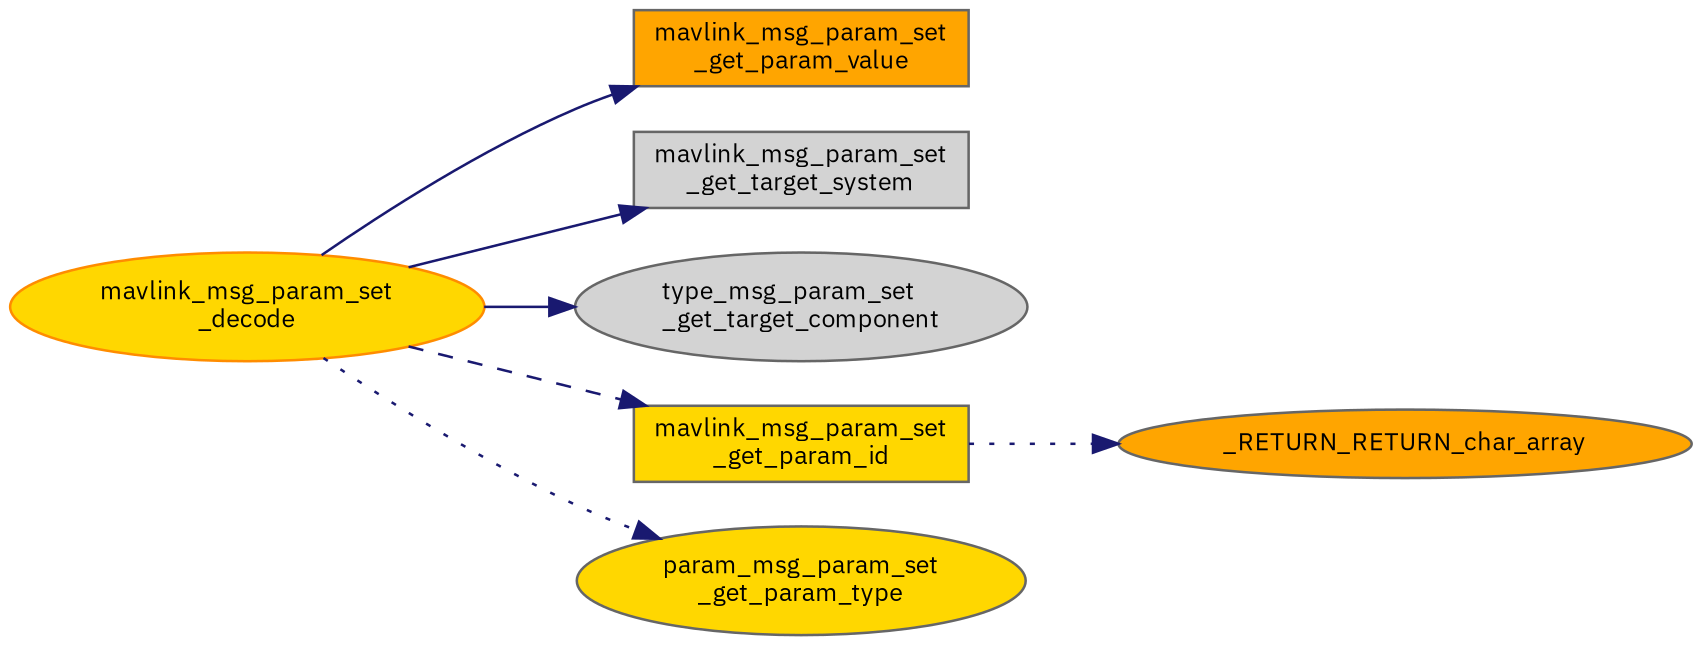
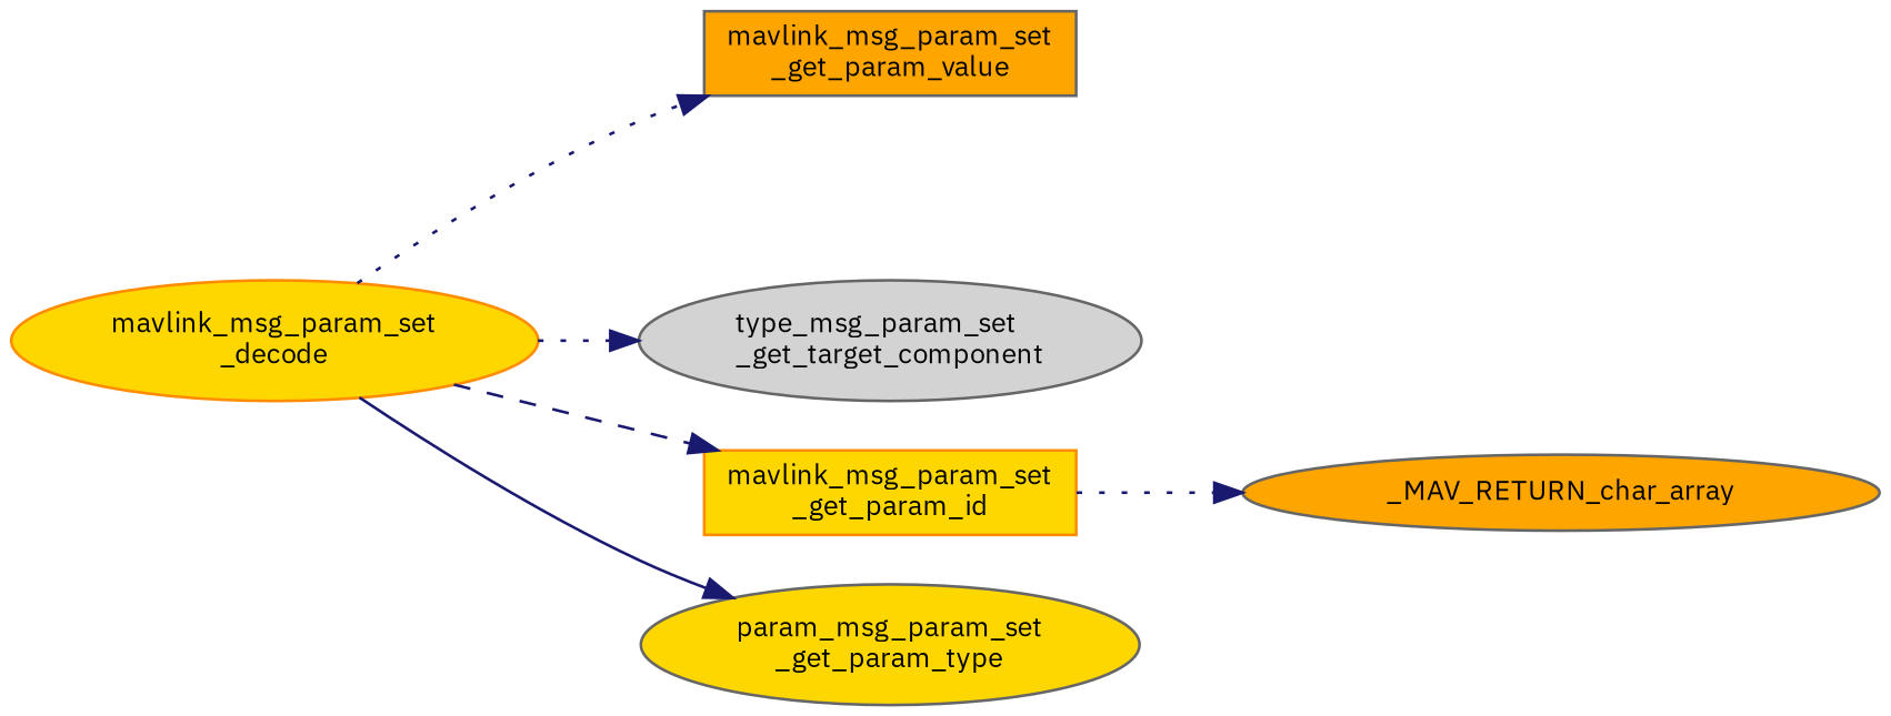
  digraph {
    fontname="IBM Plex Sans"
    rankdir=LR
    node [color=gray40 fillcolor=gold fontname="IBM Plex Sans" fontsize=10 shape=ellipse style=filled]
    edge [color=midnightblue fontname="IBM Plex Sans" fontsize=10 labelfontname=Helvetica labelfontsize=10 style=solid]
    n1 [color=darkorange fontcolor=black height=0.2 label="mavlink_msg_param_set\l_decode" width=0.4]
    n2 [fillcolor=orange height=0.2 label="mavlink_msg_param_set\l_get_param_value" shape=box width=0.4]
-   n3 [fillcolor=lightgrey height=0.2 label="mavlink_msg_param_set\l_get_target_system" shape=box width=0.4]
    n4 [fillcolor=lightgrey height=0.2 label="type_msg_param_set\l_get_target_component" width=0.4]
-   n5 [height=0.2 label="mavlink_msg_param_set\l_get_param_id" shape=box width=0.4]
+   n5 [color=darkorange height=0.2 label="mavlink_msg_param_set\l_get_param_id" shape=box width=0.4]
    n6 [height=0.2 label="param_msg_param_set\l_get_param_type" width=0.4]
-   n7 [fillcolor=orange height=0.2 label=_RETURN_RETURN_char_array width=0.4]
-   n1 -> n2
-   n1 -> n3
-   n1 -> n4
+   n7 [fillcolor=orange height=0.2 label=_MAV_RETURN_char_array width=0.4]
+   n1 -> n2 [style=dotted]
+   n1 -> n4 [style=dotted]
    n1 -> n5 [style=dashed]
-   n1 -> n6 [style=dotted]
+   n1 -> n6
    n5 -> n7 [style=dotted]
  }
